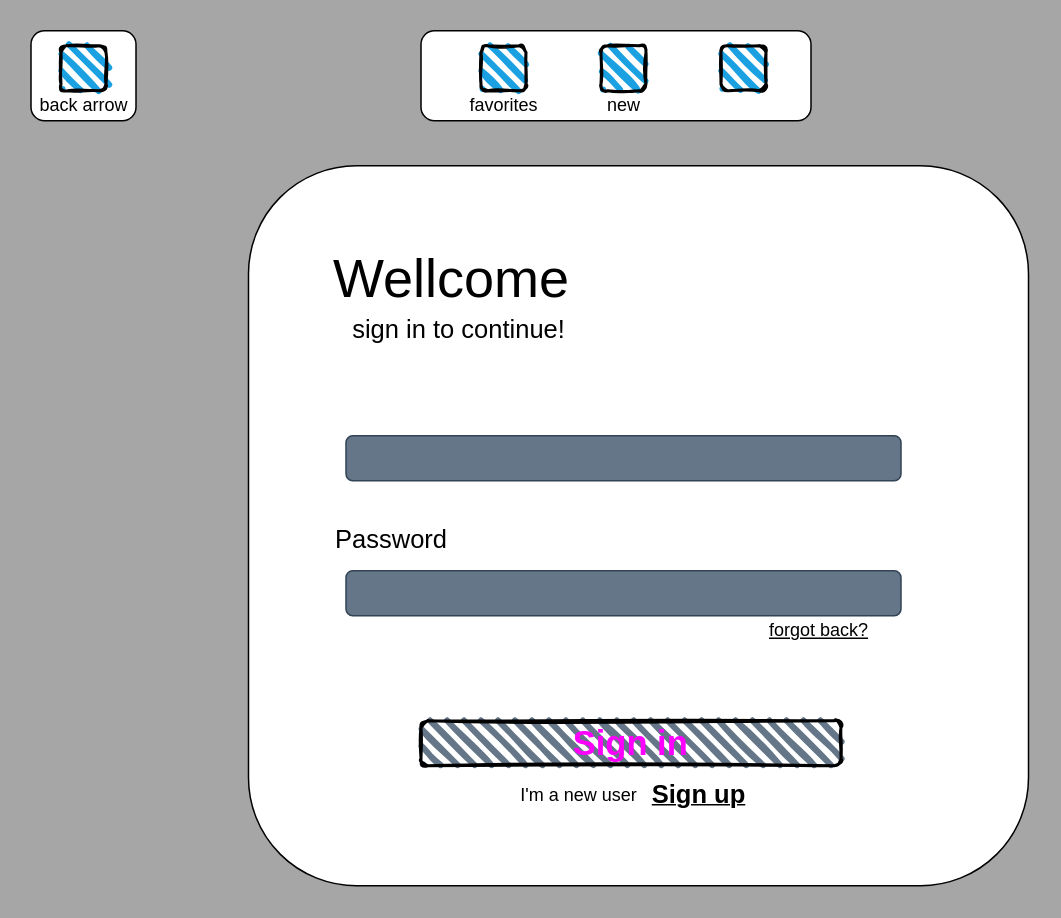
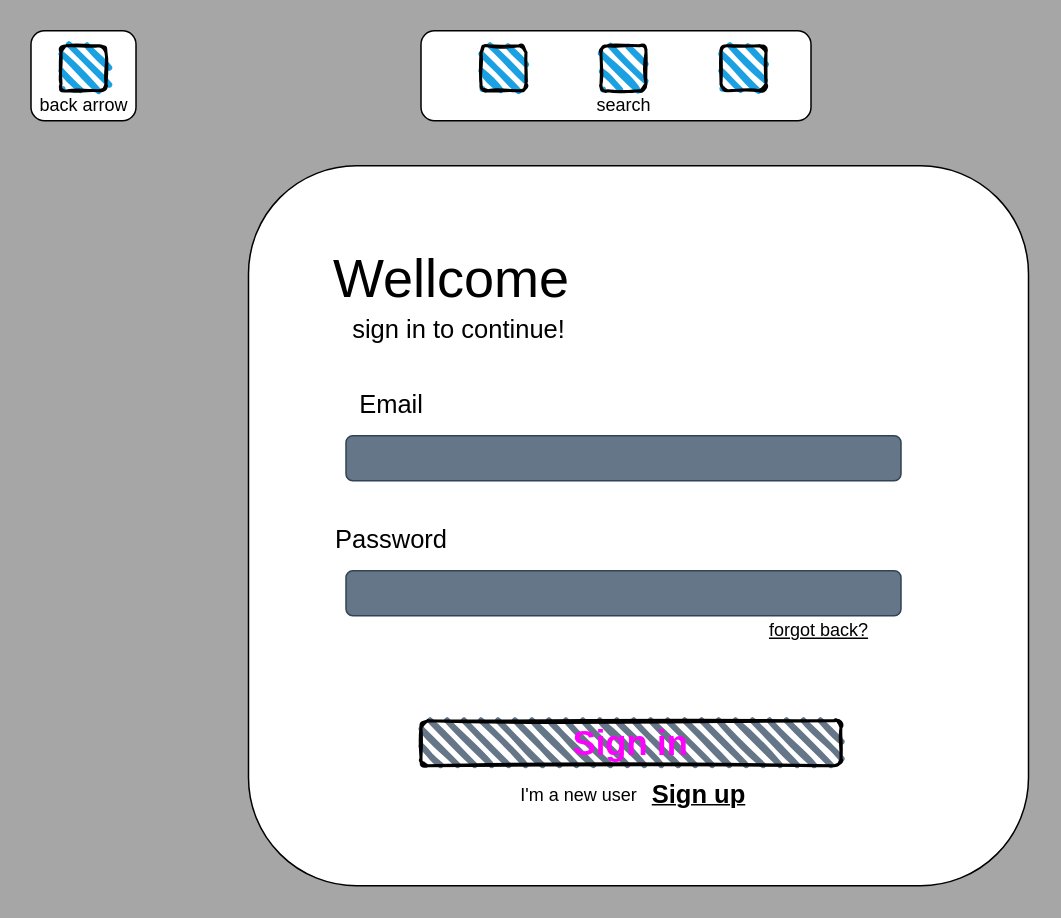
  <mxCell id="0" />
  <mxCell id="1" parent="0" />
  <mxCell id="2" value="" style="rounded=1;whiteSpace=wrap;html=1;" parent="1" vertex="1"><mxGeometry x="280" y="20" width="260" height="60" as="geometry" /></mxCell>
  <mxCell id="3" value="" style="rounded=1;whiteSpace=wrap;html=1;strokeWidth=2;fillWeight=4;hachureGap=8;hachureAngle=45;fillColor=#1ba1e2;sketch=1;" parent="1" vertex="1"><mxGeometry x="320" y="30" width="30" height="30" as="geometry" /></mxCell>
  <mxCell id="4" value="" style="rounded=1;whiteSpace=wrap;html=1;strokeWidth=2;fillWeight=4;hachureGap=8;hachureAngle=45;fillColor=#1ba1e2;sketch=1;" parent="1" vertex="1"><mxGeometry x="480" y="30" width="30" height="30" as="geometry" /></mxCell>
  <mxCell id="5" value="" style="rounded=1;whiteSpace=wrap;html=1;strokeWidth=2;fillWeight=4;hachureGap=8;hachureAngle=45;fillColor=#1ba1e2;sketch=1;" parent="1" vertex="1"><mxGeometry x="400" y="30" width="30" height="30" as="geometry" /></mxCell>
- <mxCell id="6" value="favorites" style="text;html=1;align=center;verticalAlign=middle;resizable=0;points=[];autosize=1;strokeColor=none;" parent="1" vertex="1"><mxGeometry x="305" y="60" width="60" height="20" as="geometry" /></mxCell>
- <mxCell id="7" value="new" style="text;html=1;align=center;verticalAlign=middle;resizable=0;points=[];autosize=1;strokeColor=none;" parent="1" vertex="1"><mxGeometry x="390" y="60" width="50" height="20" as="geometry" /></mxCell>
+ <mxCell id="7" value="search" style="text;html=1;align=center;verticalAlign=middle;resizable=0;points=[];autosize=1;strokeColor=none;" parent="1" vertex="1"><mxGeometry x="390" y="60" width="50" height="20" as="geometry" /></mxCell>
  <mxCell id="8" value="" style="rounded=1;whiteSpace=wrap;html=1;" vertex="1" parent="1"><mxGeometry x="20" y="20" width="70" height="60" as="geometry" /></mxCell>
  <mxCell id="9" value="" style="rounded=1;whiteSpace=wrap;html=1;strokeWidth=2;fillWeight=4;hachureGap=8;hachureAngle=45;fillColor=#1ba1e2;sketch=1;" vertex="1" parent="1"><mxGeometry x="40" y="30" width="30" height="30" as="geometry" /></mxCell>
  <mxCell id="10" value="back arrow" style="text;html=1;align=center;verticalAlign=middle;resizable=0;points=[];autosize=1;strokeColor=none;" vertex="1" parent="1"><mxGeometry x="20" y="60" width="70" height="20" as="geometry" /></mxCell>
  <mxCell id="11" value="" style="rounded=1;whiteSpace=wrap;html=1;" vertex="1" parent="1"><mxGeometry x="165" y="110" width="520" height="480" as="geometry" /></mxCell>
  <mxCell id="12" value="&lt;font style=&quot;font-size: 36px&quot;&gt;Wellcome&lt;/font&gt;" style="text;html=1;align=center;verticalAlign=middle;resizable=0;points=[];autosize=1;strokeColor=none;" vertex="1" parent="1"><mxGeometry x="215" y="170" width="170" height="30" as="geometry" /></mxCell>
  <mxCell id="13" value="&lt;font style=&quot;font-size: 17px&quot;&gt;sign in to continue!&lt;/font&gt;" style="text;html=1;align=center;verticalAlign=middle;resizable=0;points=[];autosize=1;strokeColor=none;" vertex="1" parent="1"><mxGeometry x="225" y="210" width="160" height="20" as="geometry" /></mxCell>
  <mxCell id="14" value="" style="rounded=1;whiteSpace=wrap;html=1;fillColor=#647687;strokeColor=#314354;fontColor=#ffffff;" vertex="1" parent="1"><mxGeometry x="230" y="290" width="370" height="30" as="geometry" /></mxCell>
+ <mxCell id="15" value="&lt;font style=&quot;font-size: 17px&quot;&gt;Email&lt;/font&gt;" style="text;html=1;align=center;verticalAlign=middle;resizable=0;points=[];autosize=1;strokeColor=none;" vertex="1" parent="1"><mxGeometry x="230" y="260" width="60" height="20" as="geometry" /></mxCell>
  <mxCell id="16" value="" style="rounded=1;whiteSpace=wrap;html=1;fillColor=#647687;strokeColor=#314354;fontColor=#ffffff;" vertex="1" parent="1"><mxGeometry x="230" y="380" width="370" height="30" as="geometry" /></mxCell>
  <mxCell id="17" value="&lt;font style=&quot;font-size: 17px&quot;&gt;Password&lt;/font&gt;" style="text;html=1;align=center;verticalAlign=middle;resizable=0;points=[];autosize=1;strokeColor=none;" vertex="1" parent="1"><mxGeometry x="215" y="350" width="90" height="20" as="geometry" /></mxCell>
  <mxCell id="18" value="&lt;u&gt;forgot back?&lt;/u&gt;" style="text;html=1;align=center;verticalAlign=middle;resizable=0;points=[];autosize=1;strokeColor=none;" vertex="1" parent="1"><mxGeometry x="490" y="410" width="110" height="20" as="geometry" /></mxCell>
  <mxCell id="19" value="&lt;font color=&quot;#ff00ff&quot; size=&quot;1&quot;&gt;&lt;b style=&quot;font-size: 23px&quot;&gt;Sign in&lt;/b&gt;&lt;/font&gt;" style="rounded=1;whiteSpace=wrap;html=1;strokeWidth=2;fillWeight=4;hachureGap=8;hachureAngle=45;sketch=1;fillColor=#647687;" vertex="1" parent="1"><mxGeometry x="280" y="480" width="280" height="30" as="geometry" /></mxCell>
  <mxCell id="20" value="I'm a new user" style="text;html=1;align=center;verticalAlign=middle;resizable=0;points=[];autosize=1;strokeColor=none;" vertex="1" parent="1"><mxGeometry x="340" y="520" width="90" height="20" as="geometry" /></mxCell>
  <mxCell id="21" value="&lt;b&gt;&lt;u&gt;&lt;font style=&quot;font-size: 17px&quot;&gt;Sign up&lt;/font&gt;&lt;/u&gt;&lt;/b&gt;" style="text;html=1;align=center;verticalAlign=middle;resizable=0;points=[];autosize=1;strokeColor=none;" vertex="1" parent="1"><mxGeometry x="425" y="520" width="80" height="20" as="geometry" /></mxCell>
